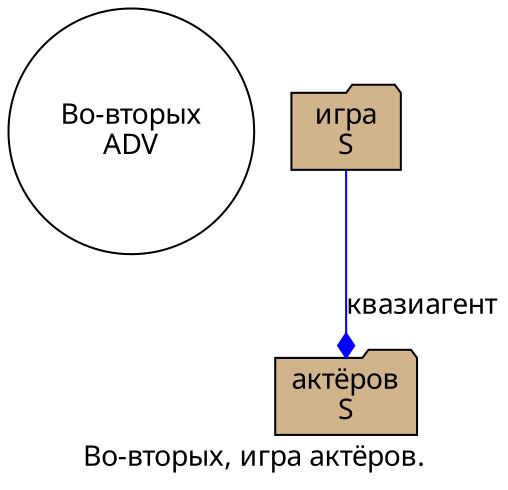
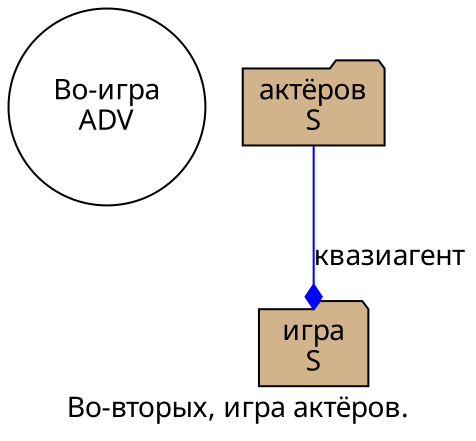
  digraph {
    label="Во-вторых, игра актёров."
    fontname="Noto Sans"
    node [fillcolor=tan penwidth=1 shape=folder style=filled fontname="Noto Sans"]
-   n1 [fillcolor=white label="Во-вторых\nADV" shape=circle]
+   n1 [fillcolor=white label="Во-игра\nADV" shape=circle]
    n2 [label="игра\nS"]
    n3 [label="актёров\nS"]
-   n2 -> n3 [label="квазиагент" color=blue arrowhead=diamond fontname="Noto Sans"]
+   n3 -> n2 [label="квазиагент" color=blue arrowhead=diamond fontname="Noto Sans"]
  }
